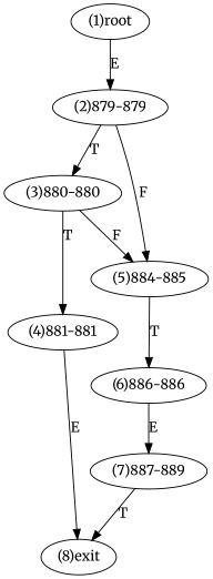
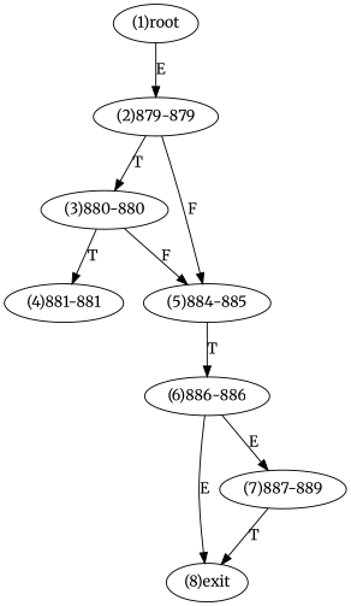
  digraph {
    fontname=Merriweather
    node [fontname=Merriweather]
    edge [fontname=Merriweather]
    n1 [label="(1)root"]
    n2 [label="(2)879-879"]
    n3 [label="(3)880-880"]
    n4 [label="(5)884-885"]
    n5 [label="(4)881-881"]
    n6 [label="(6)886-886"]
    n7 [label="(8)exit"]
    n8 [label="(7)887-889"]
    n1 -> n2 [label=E]
    n2 -> n3 [label=T]
    n2 -> n4 [label=F]
    n3 -> n4 [label=F]
    n3 -> n5 [label=T]
    n4 -> n6 [label=T]
-   n5 -> n7 [label=E]
+   n6 -> n7 [label=E]
    n6 -> n8 [label=E]
    n8 -> n7 [label=T]
  }
